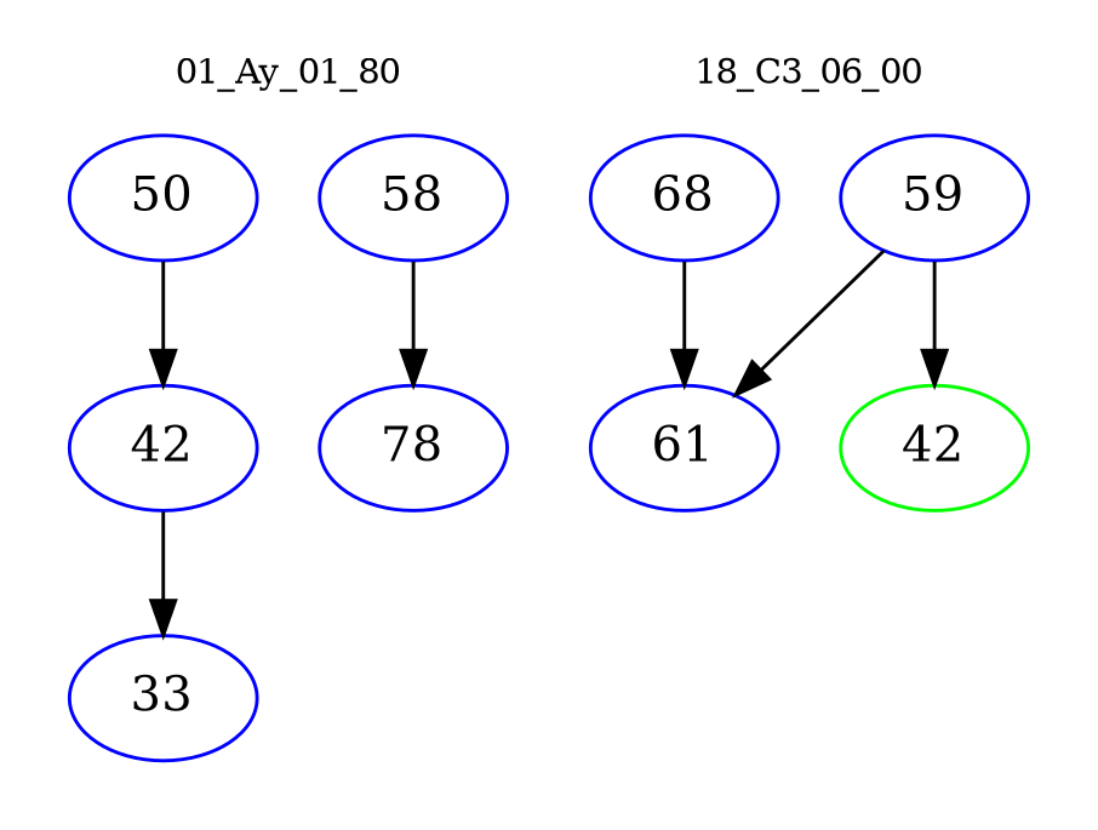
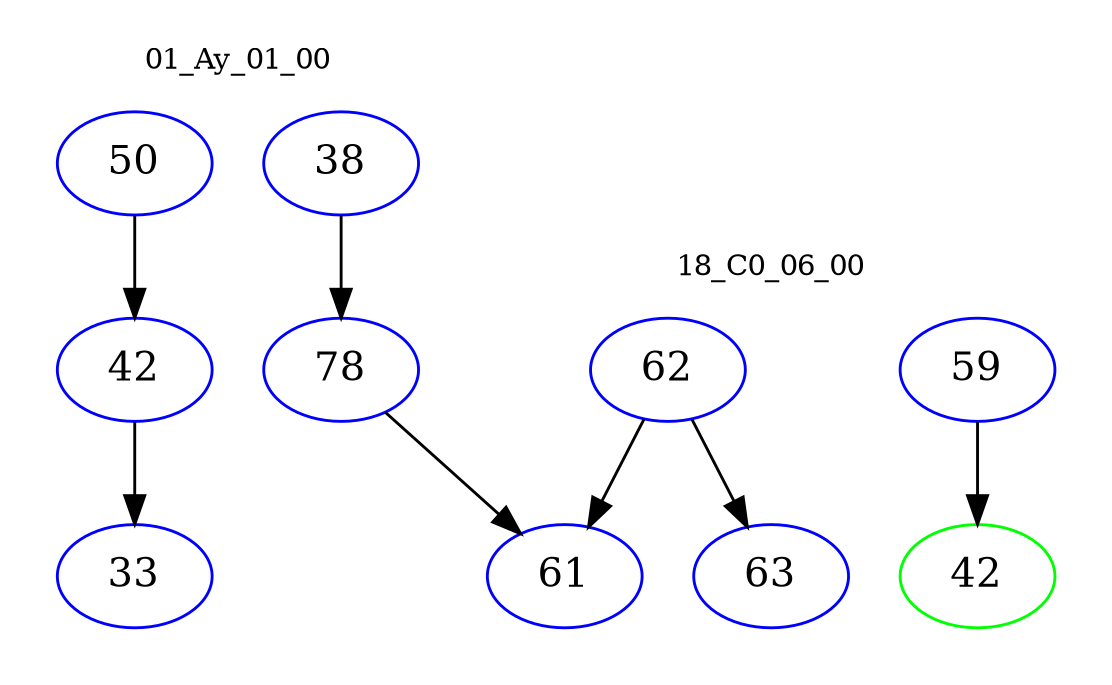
  digraph {
    node [color=blue]
    edge [color=black]
-   n1 [label=58]
+   n1 [label=38]
    n2 [label=50]
    n3 [label=78]
    n4 [label=42]
    n5 [label=33]
    n6 [label=59]
    n7 [color=green label=42]
    n8 [label=61]
-   n9 [label=68]
+   n9 [label=62]
+   n10 [label=63]
    subgraph cluster_1 {
      color=white
      fontsize=10
-     label="01_Ay_01_80"
+     label="01_Ay_01_00"
      n1
      n2
      n3
      n4
      n5
    }
    subgraph cluster_2 {
      color=white
      fontsize=10
-     label="18_C3_06_00"
+     label="18_C0_06_00"
      n6
      n7
      n8
      n9
+     n10
    }
    n1 -> n3
    n2 -> n4
    n4 -> n5
    n6 -> n7
-   n6 -> n8
+   n3 -> n8
    n9 -> n8
+   n9 -> n10
  }
